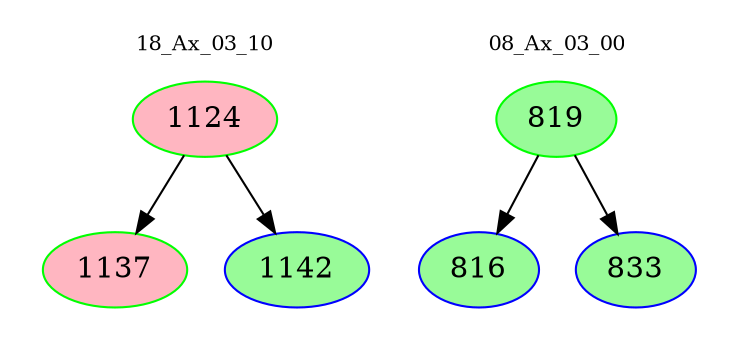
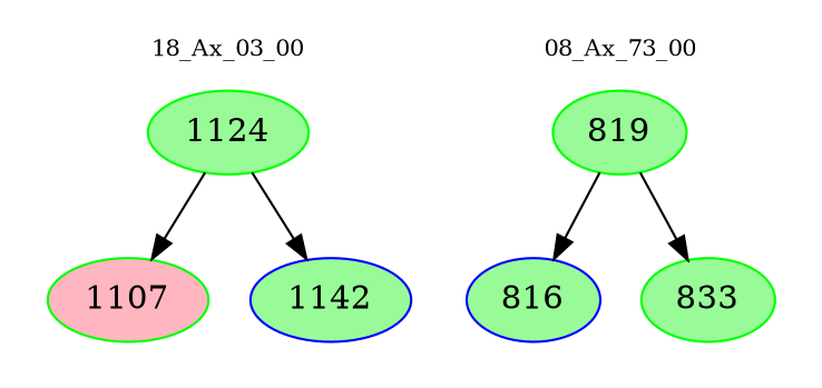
  digraph {
    node [color=green fillcolor=palegreen style=filled]
    edge [color=black]
-   n1 [fillcolor=lightpink label=1124]
-   n2 [fillcolor=lightpink label=1137]
+   n1 [label=1124]
+   n2 [fillcolor=lightpink label=1107]
    n3 [color=blue label=1142]
    n4 [label=819]
    n5 [color=blue label=816]
-   n6 [color=blue label=833]
+   n6 [label=833]
    subgraph cluster_1 {
      color=white
      fontsize=10
-     label="18_Ax_03_10"
+     label="18_Ax_03_00"
      n1
      n2
      n3
    }
    subgraph cluster_2 {
      color=white
      fontsize=10
-     label="08_Ax_03_00"
+     label="08_Ax_73_00"
      n4
      n5
      n6
    }
    n1 -> n2
    n1 -> n3
    n4 -> n5
    n4 -> n6
  }
